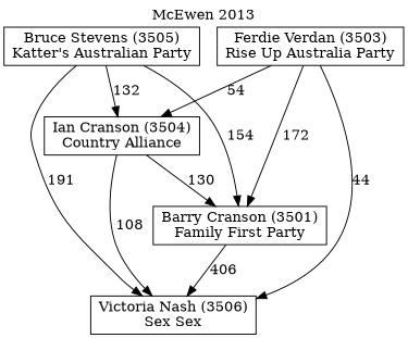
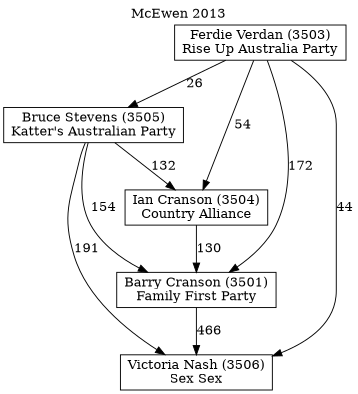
  digraph {
    label="McEwen 2013"
    labelloc=t
    mclimit=2
    node [shape=box]
    n1 [label="Victoria Nash (3506)\nSex Sex"]
    n2 [label="Barry Cranson (3501)\nFamily First Party"]
    n3 [label="Bruce Stevens (3505)\nKatter's Australian Party"]
    n4 [label="Ian Cranson (3504)\nCountry Alliance"]
    n5 [label="Ferdie Verdan (3503)\nRise Up Australia Party"]
-   n2 -> n1 [label=406]
+   n2 -> n1 [label=466]
    n3 -> n1 [label=191]
    n3 -> n2 [label=154]
    n3 -> n4 [label=132]
-   n4 -> n1 [label=108]
    n4 -> n2 [label=130]
    n5 -> n1 [label=44]
    n5 -> n2 [label=172]
+   n5 -> n3 [label=26]
    n5 -> n4 [label=54]
  }
